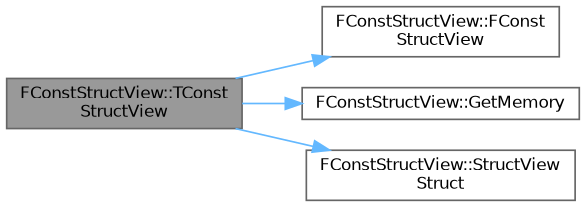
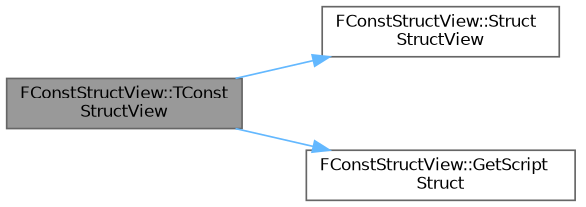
  digraph {
    rankdir=LR
    node [color=grey40 fillcolor=white fontname=Helvetica fontsize=10 shape=box style=filled]
    edge [color=steelblue1 fontname=Helvetica fontsize=10 labelfontname=Helvetica labelfontsize=10 style=solid]
    n1 [color=gray40 fillcolor=grey60 fontcolor=black height=0.2 label="FConstStructView::TConst\lStructView" width=0.4]
-   n2 [height=0.2 label="FConstStructView::FConst\lStructView" width=0.4]
-   n3 [height=0.2 label="FConstStructView::GetMemory" width=0.4]
-   n4 [height=0.2 label="FConstStructView::StructView\lStruct" width=0.4]
+   n2 [height=0.2 label="FConstStructView::Struct\lStructView" width=0.4]
+   n4 [height=0.2 label="FConstStructView::GetScript\lStruct" width=0.4]
    n1 -> n2
-   n1 -> n3
    n1 -> n4
  }
